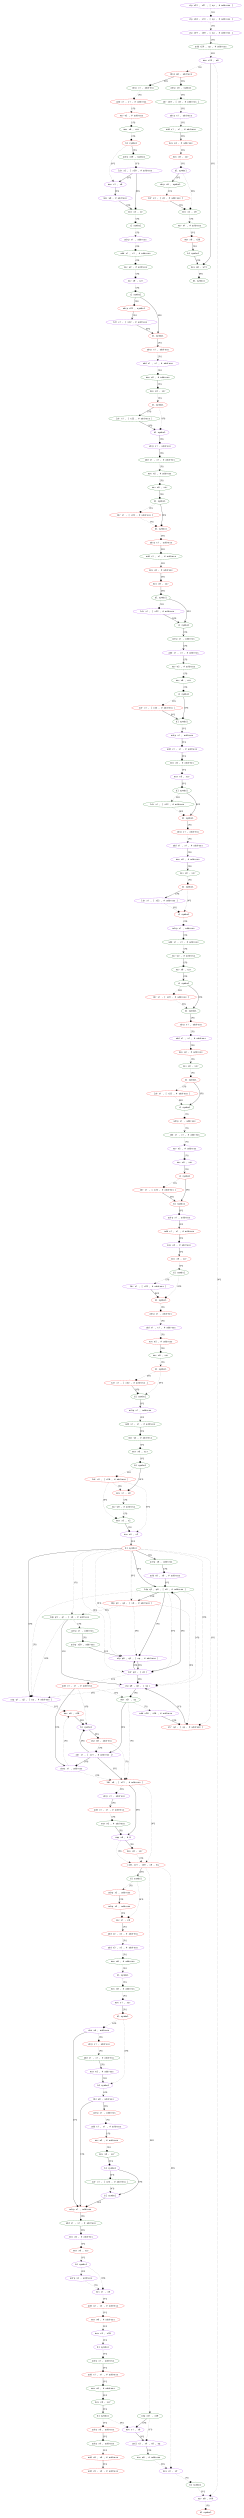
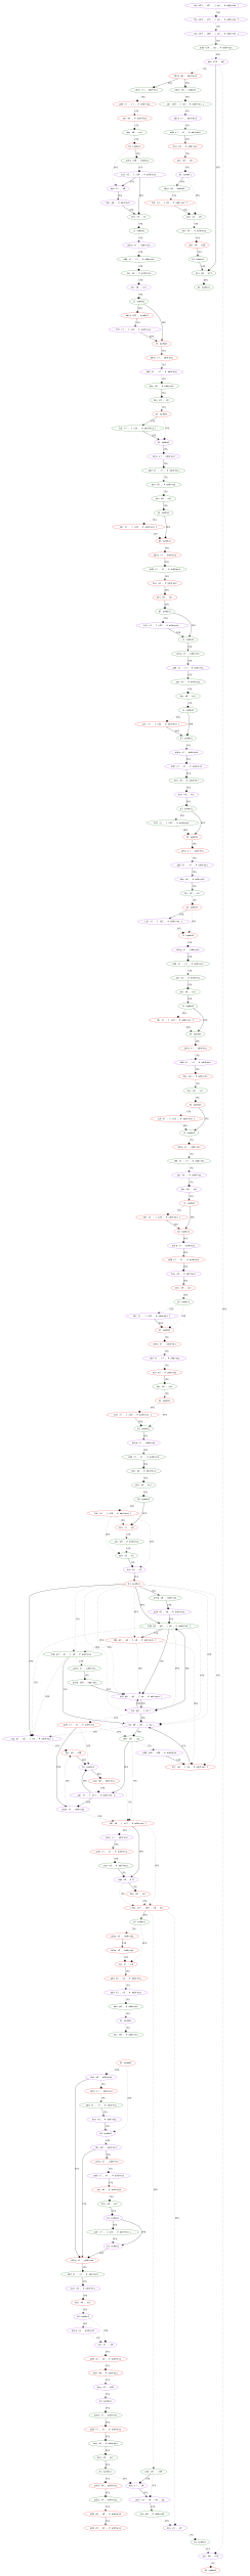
  digraph {
    fontname="Roboto Mono"
    node [color=darkgreen fontname="Roboto Mono"]
    edge [arrowhead=box fontname="Roboto Mono" style=dotted]
    n1 [color=purple label="stp x22 , x21 , [ sp , # address ]"]
    n2 [color=purple label="stp x20 , x19 , [ sp , # address ]"]
    n3 [color=purple label="stp x29 , x30 , [ sp , # address ]"]
    n4 [label="add x29 , sp , # address"]
    n5 [color=purple label="mov w19 , w0"]
    n6 [color=red label="cbnz w0 , address"]
    n7 [label="mov w0 , w19"]
    n8 [color=purple label="mov w0 , w19"]
    n9 [label="adrp x8 , symbol"]
    n10 [label="adrp x1 , address"]
    n11 [label="bl symbol"]
    n12 [color=red label="bl symbol"]
    n13 [label="ldr x20 , [ x8 , # address ]"]
    n14 [color=red label="add x1 , x1 , # address"]
    n15 [color=purple label="adrp x1 , address"]
    n16 [color=red label="mov w2 , # address"]
    n17 [label="add x1 , x1 , # address"]
    n18 [color=red label="mov w2 , # address"]
    n19 [color=red label="mov x0 , xzr"]
    n20 [color=purple label="bl symbol"]
    n21 [label="adrp x8 , symbol"]
    n22 [label="mov x2 , x0"]
    n23 [color=red label="ldr x3 , [ x8 , # address ]"]
    n24 [label="mov w1 , # address"]
    n25 [color=red label="mov x0 , x20"]
    n26 [label="bl symbol"]
    n27 [label="mov x0 , xzr"]
    n28 [color=red label="bl symbol"]
    n29 [label="adrp x20 , symbol"]
    n30 [color=purple label="mov x1 , x0"]
    n31 [color=purple label="ldr x2 , [ x20 , # address ]"]
    n32 [color=purple label="mov w0 , # address"]
    n33 [label="mov x3 , x2"]
    n34 [label="bl symbol"]
    n35 [color=purple label="adrp x1 , address"]
    n36 [label="add x1 , x1 , # address"]
    n37 [label="mov w2 , # address"]
    n38 [color=purple label="mov x0 , xzr"]
    n39 [label="bl symbol"]
    n40 [color=red label="adrp x22 , symbol"]
    n41 [color=red label="bl symbol"]
    n42 [color=purple label="ldr x1 , [ x22 , # address ]"]
    n43 [color=red label="adrp x1 , address"]
    n44 [color=purple label="add x1 , x1 , # address"]
    n45 [label="mov w2 , # address"]
    n46 [label="mov x0 , xzr"]
    n47 [color=red label="bl symbol"]
    n48 [label="ldr x1 , [ x22 , # address ]"]
    n49 [color=purple label="bl symbol"]
    n50 [color=purple label="adrp x1 , address"]
    n51 [label="add x1 , x1 , # address"]
    n52 [label="mov w2 , # address"]
    n53 [label="mov x0 , xzr"]
    n54 [label="bl symbol"]
    n55 [color=red label="ldr x1 , [ x22 , # address ]"]
    n56 [color=red label="bl symbol"]
    n57 [color=red label="adrp x1 , address"]
    n58 [label="add x1 , x1 , # address"]
    n59 [color=red label="mov w2 , # address"]
    n60 [color=red label="mov x0 , xzr"]
    n61 [label="bl symbol"]
    n62 [color=purple label="ldr x1 , [ x22 , # address ]"]
    n63 [label="bl symbol"]
    n64 [label="adrp x1 , address"]
    n65 [color=purple label="add x1 , x1 , # address"]
    n66 [label="mov w2 , # address"]
    n67 [label="mov x0 , xzr"]
    n68 [label="bl symbol"]
    n69 [color=red label="ldr x1 , [ x22 , # address ]"]
    n70 [label="bl symbol"]
    n71 [color=purple label="adrp x1 , address"]
    n72 [color=purple label="add x1 , x1 , # address"]
    n73 [label="mov w2 , # address"]
    n74 [color=purple label="mov x0 , xzr"]
    n75 [label="bl symbol"]
    n76 [label="ldr x1 , [ x22 , # address ]"]
    n77 [color=red label="bl symbol"]
    n78 [color=red label="adrp x1 , address"]
    n79 [color=purple label="add x1 , x1 , # address"]
    n80 [color=purple label="mov w2 , # address"]
    n81 [label="mov x0 , xzr"]
    n82 [color=red label="bl symbol"]
    n83 [color=purple label="ldr x1 , [ x22 , # address ]"]
    n84 [color=red label="bl symbol"]
    n85 [color=purple label="adrp x1 , address"]
    n86 [label="add x1 , x1 , # address"]
    n87 [label="mov w2 , # address"]
    n88 [label="mov x0 , xzr"]
    n89 [label="bl symbol"]
    n90 [color=red label="ldr x1 , [ x22 , # address ]"]
    n91 [label="bl symbol"]
    n92 [color=red label="adrp x1 , address"]
    n93 [color=purple label="add x1 , x1 , # address"]
    n94 [color=red label="mov w2 , # address"]
    n95 [label="mov x0 , xzr"]
    n96 [color=red label="bl symbol"]
    n97 [color=red label="ldr x1 , [ x22 , # address ]"]
    n98 [label="bl symbol"]
    n99 [color=red label="adrp x1 , address"]
    n100 [label="add x1 , x1 , # address"]
    n101 [color=purple label="mov w2 , # address"]
    n102 [color=purple label="mov x0 , xzr"]
    n103 [color=red label="bl symbol"]
    n104 [color=red label="ldr x1 , [ x22 , # address ]"]
    n105 [color=red label="bl symbol"]
    n106 [color=purple label="adrp x1 , address"]
    n107 [color=red label="add x1 , x1 , # address"]
    n108 [color=purple label="mov w2 , # address"]
    n109 [color=red label="mov x0 , xzr"]
    n110 [label="bl symbol"]
    n111 [color=purple label="ldr x1 , [ x22 , # address ]"]
    n112 [color=red label="bl symbol"]
    n113 [color=red label="adrp x1 , address"]
    n114 [color=purple label="add x1 , x1 , # address"]
    n115 [color=red label="mov w2 , # address"]
    n116 [label="mov x0 , xzr"]
    n117 [color=red label="bl symbol"]
    n118 [color=red label="ldr x1 , [ x22 , # address ]"]
    n119 [label="bl symbol"]
    n120 [color=purple label="adrp x1 , address"]
    n121 [label="add x1 , x1 , # address"]
    n122 [label="mov w2 , # address"]
    n123 [label="mov x0 , xzr"]
    n124 [label="bl symbol"]
    n125 [color=red label="ldr x2 , [ x20 , # address ]"]
    n126 [color=red label="mov x1 , x0"]
    n127 [label="mov x3 , x2"]
    n128 [color=purple label="mov x4 , x2"]
    n129 [label="mov w0 , # address"]
    n130 [color=red label="bl symbol"]
    n131 [label="adrp x8 , address"]
    n132 [label="ldp q2 , q0 , [ x8 , # address ]"]
    n133 [color=red label="ldp q3 , q4 , [ x8 , # address ]"]
    n134 [label="ldp q5 , q1 , [ x8 , # address ]"]
    n135 [color=purple label="stp q0 , q3 , [ sp , # address ]"]
    n136 [color=purple label="ldr q0 , [ x8 ]"]
    n137 [color=red label="str q4 , [ sp , # address ]"]
    n138 [color=purple label="stp q0 , q5 , [ sp ]"]
    n139 [color=purple label="stp q1 , q2 , [ sp , # address ]"]
    n140 [color=purple label="add x8 , x8 , # address"]
    n141 [label="adrp x1 , address"]
    n142 [color=red label="add x1 , x1 , # address"]
    n143 [label="mov x21 , sp"]
    n144 [color=red label="mov x0 , x20"]
    n145 [label="adrp x20 , address"]
    n146 [color=purple label="cbnz x1 , address"]
    n147 [color=purple label="bl symbol"]
    n148 [color=purple label="add x20 , x20 , # address"]
    n149 [color=red label="ldr x8 , [ x21 , # address ]"]
    n150 [color=purple label="ldr x1 , [ x21 , # address ]!"]
    n151 [color=red label="cbz w0 , address"]
    n152 [color=purple label="adrp x1 , address"]
    n153 [color=purple label="cmp x8 , # 0"]
    n154 [color=red label="csel x21 , x20 , x8 , eq"]
    n155 [color=red label="add x1 , x1 , # address"]
    n156 [color=red label="mov x0 , xzr"]
    n157 [label="bl symbol"]
    n158 [label="cmp x21 , x20"]
    n159 [color=purple label="mov x2 , x21"]
    n160 [label="mov w2 , # address"]
    n161 [color=red label="adrp x2 , address"]
    n162 [color=red label="mov x1 , x0"]
    n163 [color=purple label="mov x1 , x0"]
    n164 [color=purple label="csel x3 , x9 , x8 , eq"]
    n165 [label="bl symbol"]
    n166 [color=red label="adrp x3 , address"]
    n167 [color=red label="add x2 , x2 , # address"]
    n168 [color=purple label="add x3 , x3 , # address"]
    n169 [label="mov w0 , # address"]
    n170 [color=purple label="bl symbol"]
    n171 [label="mov w0 , # address"]
-   n172 [color=purple label="mov x1 , xzr"]
    n173 [color=red label="bl symbol"]
    n174 [color=purple label="cbz x0 , address"]
    n175 [color=purple label="bl symbol"]
    n176 [color=red label="adrp x1 , address"]
    n177 [color=red label="adrp x1 , address"]
    n178 [color=purple label="cbz w0 , address"]
    n179 [label="add x1 , x1 , # address"]
    n180 [label="add x1 , x1 , # address"]
    n181 [color=purple label="mov w2 , # address"]
    n182 [color=purple label="mov w2 , # address"]
    n183 [color=red label="mov x0 , xzr"]
    n184 [color=purple label="bl symbol"]
    n185 [color=purple label="adrp x2 , address"]
    n186 [color=purple label="mov x1 , x0"]
    n187 [color=red label="add x2 , x2 , # address"]
    n188 [color=red label="mov w0 , # address"]
    n189 [color=purple label="mov x3 , x20"]
    n190 [color=purple label="bl symbol"]
    n191 [label="adrp x1 , address"]
    n192 [color=red label="add x1 , x1 , # address"]
    n193 [label="mov w2 , # address"]
    n194 [label="mov x0 , xzr"]
    n195 [label="bl symbol"]
    n196 [color=red label="adrp x8 , address"]
    n197 [label="adrp x9 , address"]
    n198 [color=red label="add x8 , x8 , # address"]
    n199 [color=red label="add x9 , x9 , # address"]
    n200 [label="mov w0 , # address"]
    n201 [color=red label="adrp x1 , address"]
    n202 [color=purple label="add x1 , x1 , # address"]
    n203 [color=red label="mov w2 , # address"]
    n204 [label="mov x0 , xzr"]
    n205 [color=purple label="bl symbol"]
    n206 [label="ldr x1 , [ x22 , # address ]"]
    n207 [color=purple label="bl symbol"]
    n1 -> n2 [label=CFG]
    n2 -> n3 [arrowhead=vee label=CFG]
    n3 -> n4 [arrowhead=vee label=CFG style=solid]
    n4 -> n5 [arrowhead=vee label=DFG]
    n5 -> n6 [arrowhead=vee label=CFG]
    n5 -> n7 [label=DFG style=solid]
    n5 -> n8 [label=DFG]
    n6 -> n9 [label=CFG style=solid]
    n6 -> n10 [label=CFG style=solid]
    n7 -> n11 [label=DFG]
    n8 -> n12 [label=DFG]
    n9 -> n13 [label=CFG]
    n10 -> n14 [label=CFG]
    n13 -> n15 [arrowhead=vee label=CFG]
    n14 -> n16 [arrowhead=vee label=CFG]
    n15 -> n17 [arrowhead=vee label=CFG]
    n16 -> n27 [label=CFG]
    n17 -> n18 [arrowhead=vee label=CFG style=solid]
    n18 -> n19 [arrowhead=vee label=CFG]
    n19 -> n20 [label=CFG]
    n20 -> n21 [arrowhead=vee label=CFG style=solid]
    n20 -> n22 [label=DFG]
    n21 -> n23 [arrowhead=vee label=CFG]
    n22 -> n24 [arrowhead=vee label=CFG]
    n23 -> n22 [label=CFG style=solid]
    n24 -> n25 [label=CFG]
    n25 -> n26 [arrowhead=vee label=CFG style=solid]
    n26 -> n7 [arrowhead=vee label=CFG style=solid]
    n27 -> n28 [label=CFG]
    n28 -> n29 [label=CFG style=solid]
    n28 -> n30 [arrowhead=vee label=DFG]
    n29 -> n31 [label=CFG]
    n30 -> n32 [arrowhead=vee label=CFG style=solid]
    n31 -> n30 [arrowhead=vee label=CFG style=solid]
    n31 -> n33 [label=DFG style=solid]
    n32 -> n33 [arrowhead=vee label=CFG style=solid]
    n33 -> n34 [label=CFG]
    n34 -> n35 [arrowhead=vee label=CFG]
    n35 -> n36 [label=CFG]
    n36 -> n37 [label=CFG]
    n37 -> n38 [label=CFG]
    n38 -> n39 [label=CFG]
    n39 -> n40 [label=CFG style=solid]
    n39 -> n41 [arrowhead=vee label=DFG style=solid]
    n40 -> n42 [arrowhead=vee label=CFG style=solid]
    n41 -> n43 [arrowhead=vee label=CFG style=solid]
    n42 -> n41 [arrowhead=vee label=DFG style=solid]
    n43 -> n44 [arrowhead=vee label=CFG]
    n44 -> n45 [label=CFG]
    n45 -> n46 [label=CFG style=solid]
    n46 -> n47 [arrowhead=vee label=CFG]
    n47 -> n48 [arrowhead=vee label=CFG style=solid]
    n47 -> n49 [label=DFG]
    n48 -> n49 [arrowhead=vee label=DFG style=solid]
    n49 -> n50 [label=CFG style=solid]
    n50 -> n51 [label=CFG style=solid]
    n51 -> n52 [arrowhead=vee label=CFG]
    n52 -> n53 [label=CFG]
    n53 -> n54 [label=CFG style=solid]
    n54 -> n55 [label=CFG]
    n54 -> n56 [label=DFG style=solid]
    n55 -> n56 [label=DFG]
    n56 -> n57 [label=CFG]
    n57 -> n58 [label=CFG style=solid]
    n58 -> n59 [arrowhead=vee label=CFG]
    n59 -> n60 [label=CFG style=solid]
    n60 -> n61 [label=CFG style=solid]
    n61 -> n62 [label=CFG]
    n61 -> n63 [arrowhead=vee label=DFG style=solid]
    n62 -> n63 [arrowhead=vee label=DFG style=solid]
    n63 -> n64 [arrowhead=vee label=CFG style=solid]
    n64 -> n65 [arrowhead=vee label=CFG style=solid]
    n65 -> n66 [arrowhead=vee label=CFG style=solid]
    n66 -> n67 [label=CFG]
    n67 -> n68 [label=CFG]
    n68 -> n69 [label=CFG]
    n68 -> n70 [label=DFG style=solid]
    n69 -> n70 [arrowhead=vee label=DFG style=solid]
    n70 -> n71 [arrowhead=vee label=CFG]
    n71 -> n72 [label=CFG style=solid]
    n72 -> n73 [label=CFG style=solid]
    n73 -> n74 [label=CFG]
    n74 -> n75 [label=CFG style=solid]
    n75 -> n76 [arrowhead=vee label=CFG]
    n75 -> n77 [arrowhead=vee label=DFG style=solid]
    n76 -> n77 [label=DFG]
    n77 -> n78 [label=CFG style=solid]
    n78 -> n79 [arrowhead=vee label=CFG]
    n79 -> n80 [arrowhead=vee label=CFG style=solid]
    n80 -> n81 [arrowhead=vee label=CFG style=solid]
    n81 -> n82 [label=CFG]
    n82 -> n83 [arrowhead=vee label=CFG style=solid]
    n82 -> n84 [arrowhead=vee label=DFG]
    n83 -> n84 [label=DFG]
    n84 -> n85 [label=CFG]
    n85 -> n86 [label=CFG style=solid]
    n86 -> n87 [arrowhead=vee label=CFG]
    n87 -> n88 [label=CFG style=solid]
    n88 -> n89 [arrowhead=vee label=CFG style=solid]
    n89 -> n90 [label=CFG]
    n89 -> n91 [arrowhead=vee label=DFG style=solid]
    n90 -> n91 [arrowhead=vee label=DFG]
    n91 -> n92 [label=CFG style=solid]
    n92 -> n93 [label=CFG]
    n93 -> n94 [label=CFG style=solid]
    n94 -> n95 [arrowhead=vee label=CFG]
    n95 -> n96 [label=CFG]
    n96 -> n97 [arrowhead=vee label=CFG]
    n96 -> n98 [arrowhead=vee label=DFG style=solid]
    n97 -> n98 [arrowhead=vee label=DFG]
    n98 -> n99 [label=CFG]
    n99 -> n100 [arrowhead=vee label=CFG]
    n100 -> n101 [arrowhead=vee label=CFG]
    n101 -> n102 [label=CFG style=solid]
    n102 -> n103 [arrowhead=vee label=CFG style=solid]
    n103 -> n104 [label=CFG]
    n103 -> n105 [arrowhead=vee label=DFG style=solid]
    n104 -> n105 [arrowhead=vee label=DFG style=solid]
    n105 -> n106 [label=CFG style=solid]
    n106 -> n107 [arrowhead=vee label=CFG style=solid]
    n107 -> n108 [label=CFG style=solid]
    n108 -> n109 [arrowhead=vee label=CFG style=solid]
    n109 -> n110 [arrowhead=vee label=CFG]
    n110 -> n111 [arrowhead=vee label=CFG]
    n110 -> n112 [label=DFG]
    n111 -> n112 [label=DFG style=solid]
    n112 -> n113 [label=CFG]
    n113 -> n114 [arrowhead=vee label=CFG]
    n114 -> n115 [label=CFG]
    n115 -> n116 [label=CFG style=solid]
    n116 -> n117 [arrowhead=vee label=CFG]
    n117 -> n118 [label=CFG]
    n117 -> n119 [arrowhead=vee label=DFG]
    n118 -> n119 [label=DFG style=solid]
    n119 -> n120 [arrowhead=vee label=CFG style=solid]
    n120 -> n121 [arrowhead=vee label=CFG]
    n121 -> n122 [label=CFG style=solid]
    n122 -> n123 [label=CFG]
    n123 -> n124 [label=CFG]
    n124 -> n125 [label=CFG]
    n124 -> n126 [label=DFG style=solid]
    n125 -> n126 [arrowhead=vee label=CFG]
    n125 -> n127 [label=DFG]
    n125 -> n128 [arrowhead=vee label=DFG]
    n126 -> n129 [arrowhead=vee label=CFG]
    n127 -> n128 [label=CFG style=solid]
    n128 -> n130 [arrowhead=vee label=CFG style=solid]
    n129 -> n127 [arrowhead=vee label=CFG]
    n130 -> n131 [arrowhead=vee label=CFG style=solid]
    n130 -> n132 [arrowhead=vee label=DFG style=solid]
    n130 -> n133 [arrowhead=vee label=DFG]
    n130 -> n134 [arrowhead=vee label=DFG]
    n130 -> n135 [arrowhead=vee label=DFG]
    n130 -> n136 [arrowhead=vee label=DFG]
    n130 -> n137 [label=DFG]
    n130 -> n138 [label=DFG]
    n130 -> n139 [label=DFG style=solid]
    n131 -> n140 [label=CFG style=solid]
    n132 -> n133 [arrowhead=vee label=CFG style=solid]
    n132 -> n135 [label=DFG style=solid]
    n132 -> n136 [label=DFG]
    n132 -> n138 [arrowhead=vee label=DFG]
    n132 -> n139 [label=CFG]
    n133 -> n134 [arrowhead=vee label=CFG]
    n133 -> n135 [arrowhead=vee label=DFG]
    n133 -> n137 [label=DFG]
    n134 -> n138 [arrowhead=vee label=DFG style=solid]
    n134 -> n139 [arrowhead=vee label=DFG]
    n134 -> n141 [arrowhead=vee label=CFG]
    n135 -> n136 [arrowhead=vee label=CFG style=solid]
    n136 -> n132 [label=DFG style=solid]
    n136 -> n135 [arrowhead=vee label=DFG style=solid]
    n136 -> n138 [label=DFG style=solid]
    n136 -> n142 [label=CFG]
    n137 -> n138 [arrowhead=vee label=CFG style=solid]
    n138 -> n139 [arrowhead=vee label=CFG]
    n138 -> n143 [label=DFG style=solid]
    n139 -> n144 [label=CFG]
    n140 -> n132 [label=CFG style=solid]
    n141 -> n145 [label=CFG style=solid]
    n142 -> n143 [arrowhead=vee label=CFG]
    n142 -> n146 [arrowhead=vee label=DFG style=solid]
    n142 -> n147 [arrowhead=vee label=DFG]
    n143 -> n148 [arrowhead=vee label=CFG]
    n143 -> n149 [arrowhead=vee label=DFG]
    n143 -> n150 [arrowhead=vee label=DFG style=solid]
    n144 -> n147 [label=CFG style=solid]
    n145 -> n135 [arrowhead=vee label=CFG style=solid]
    n146 -> n144 [arrowhead=vee label=CFG]
    n146 -> n149 [arrowhead=vee label=CFG]
    n147 -> n151 [label=DFG style=solid]
    n148 -> n137 [label=CFG style=solid]
    n149 -> n152 [label=CFG]
    n149 -> n153 [arrowhead=vee label=DFG style=solid]
    n149 -> n154 [arrowhead=vee label=DFG]
    n150 -> n146 [label=DFG style=solid]
    n150 -> n147 [label=DFG style=solid]
-   n150 -> n149 [arrowhead=vee label=DFG style=solid]
    n151 -> n149 [label=CFG]
    n151 -> n150 [label=CFG]
    n152 -> n155 [arrowhead=vee label=CFG style=solid]
    n153 -> n154 [arrowhead=vee label=DFG]
    n153 -> n156 [label=CFG style=solid]
    n154 -> n157 [arrowhead=vee label=CFG style=solid]
    n154 -> n158 [arrowhead=vee label=DFG]
    n154 -> n159 [label=DFG]
    n155 -> n160 [label=CFG]
    n156 -> n154 [arrowhead=vee label=CFG]
    n157 -> n161 [arrowhead=vee label=CFG]
    n157 -> n162 [label=DFG]
    n158 -> n163 [label=CFG style=solid]
    n158 -> n164 [label=CFG]
    n159 -> n165 [label=CFG]
    n160 -> n153 [label=CFG style=solid]
    n161 -> n166 [arrowhead=vee label=CFG style=solid]
    n162 -> n167 [arrowhead=vee label=CFG style=solid]
    n163 -> n164 [arrowhead=vee label=CFG style=solid]
    n164 -> n200 [arrowhead=vee label=CFG style=solid]
    n165 -> n8 [arrowhead=vee label=CFG]
    n166 -> n162 [label=CFG]
    n167 -> n168 [arrowhead=vee label=CFG]
    n168 -> n169 [label=CFG]
    n169 -> n170 [arrowhead=vee label=CFG]
    n170 -> n171 [label=CFG]
-   n171 -> n172 [label=CFG]
-   n172 -> n173 [label=CFG style=solid]
    n173 -> n174 [label=DFG]
    n173 -> n175 [arrowhead=vee label=DFG]
    n174 -> n176 [label=CFG style=solid]
    n174 -> n177 [label=CFG]
    n175 -> n178 [arrowhead=vee label=DFG]
    n176 -> n179 [label=CFG style=solid]
    n177 -> n180 [arrowhead=vee label=CFG]
    n178 -> n176 [arrowhead=vee label=CFG style=solid]
    n178 -> n201 [arrowhead=vee label=CFG style=solid]
    n179 -> n181 [label=CFG style=solid]
    n180 -> n182 [arrowhead=vee label=CFG style=solid]
    n181 -> n183 [label=CFG]
    n182 -> n175 [arrowhead=vee label=CFG style=solid]
    n183 -> n184 [arrowhead=vee label=CFG]
    n184 -> n185 [arrowhead=vee label=CFG]
    n184 -> n186 [label=DFG]
    n185 -> n186 [arrowhead=vee label=CFG]
    n186 -> n187 [label=CFG]
    n187 -> n188 [label=CFG]
    n188 -> n189 [arrowhead=vee label=CFG]
    n189 -> n190 [arrowhead=vee label=CFG]
    n190 -> n191 [label=CFG]
    n191 -> n192 [label=CFG style=solid]
    n192 -> n193 [label=CFG style=solid]
    n193 -> n194 [label=CFG style=solid]
    n194 -> n195 [arrowhead=vee label=CFG style=solid]
    n195 -> n163 [label=DFG]
    n195 -> n196 [label=CFG]
    n196 -> n197 [label=CFG style=solid]
    n197 -> n198 [arrowhead=vee label=CFG]
    n198 -> n199 [arrowhead=vee label=CFG style=solid]
    n200 -> n159 [arrowhead=vee label=CFG]
    n201 -> n202 [label=CFG]
    n202 -> n203 [arrowhead=vee label=CFG style=solid]
    n203 -> n204 [label=CFG]
    n204 -> n205 [label=CFG style=solid]
    n205 -> n206 [label=CFG style=solid]
    n205 -> n207 [arrowhead=vee label=DFG style=solid]
    n206 -> n207 [arrowhead=vee label=DFG]
    n207 -> n176 [label=CFG style=solid]
  }
